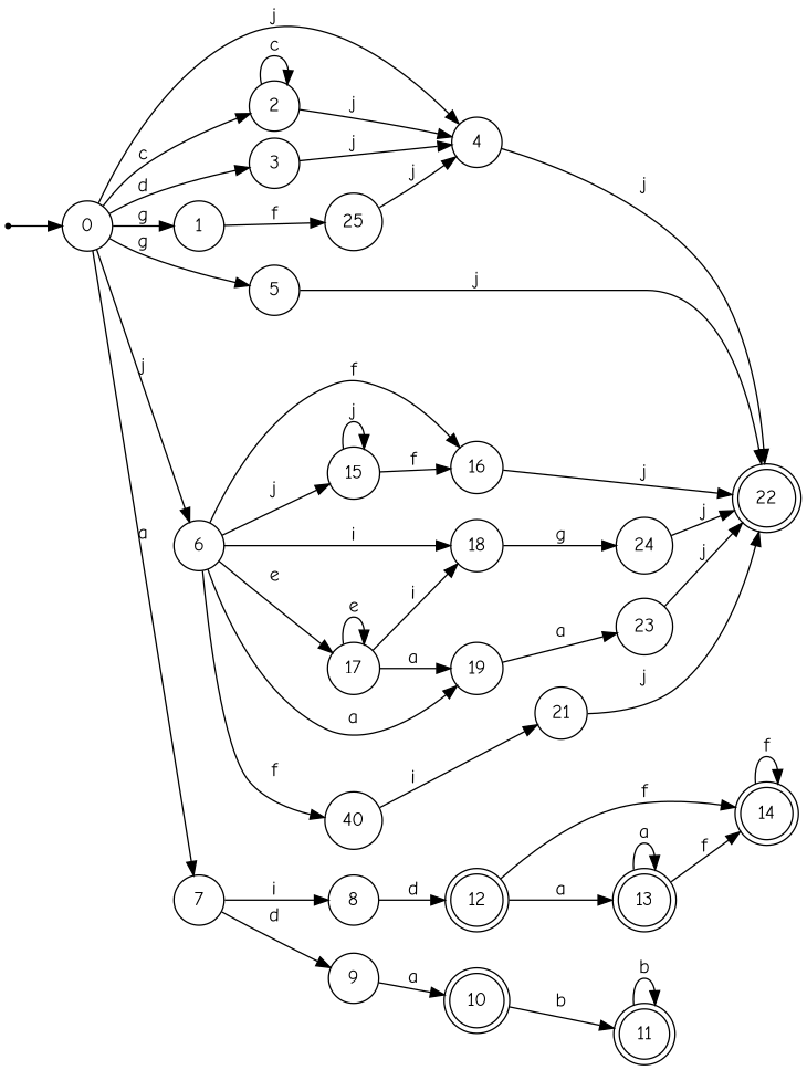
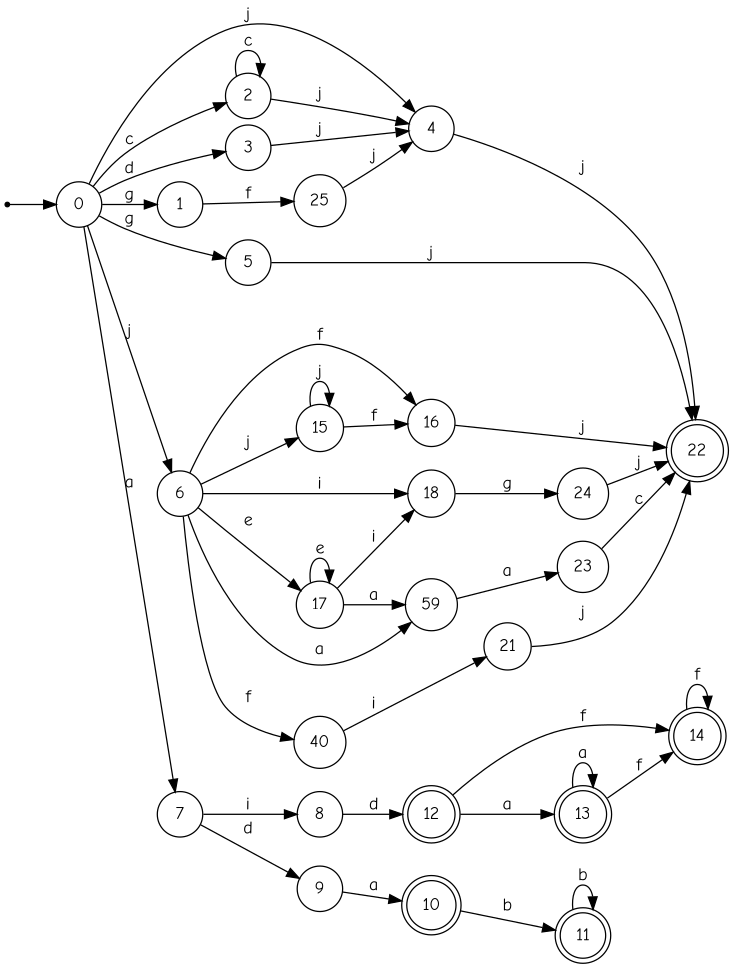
  digraph {
    fontname="Comic Neue"
    rankdir=LR
    node [fontname="Comic Neue" shape=circle]
    edge [fontname="Comic Neue"]
    dummy0 [shape=point]
    0
    1
    2
    3
    4
    5
    6
    7
    25
    22 [shape=doublecircle]
    15
    16
    17
    18
-   19
+   19 [label=59]
    n17 [label=40]
    8
    9
    24
    23
    21
    12 [shape=doublecircle]
    10 [shape=doublecircle]
    13 [shape=doublecircle]
    14 [shape=doublecircle]
    11 [shape=doublecircle]
    dummy0 -> 0
    0 -> 1 [label=g]
    0 -> 2 [label=c]
    0 -> 3 [label=d]
    0 -> 4 [label=j]
    0 -> 5 [label=g]
    0 -> 6 [label=j]
    0 -> 7 [label=a]
    1 -> 25 [label=f]
    2 -> 2 [label=c]
    2 -> 4 [label=j]
    3 -> 4 [label=j]
    4 -> 22 [label=j]
    5 -> 22 [label=j]
    6 -> 15 [label=j]
    6 -> 16 [label=f]
    6 -> 17 [label=e]
    6 -> 18 [label=i]
    6 -> 19 [label=a]
    6 -> n17 [label=f]
    7 -> 8 [label=i]
    7 -> 9 [label=d]
    25 -> 4 [label=j]
    15 -> 15 [label=j]
    15 -> 16 [label=f]
    16 -> 22 [label=j]
    17 -> 17 [label=e]
    17 -> 18 [label=i]
    17 -> 19 [label=a]
    18 -> 24 [label=g]
    19 -> 23 [label=a]
    n17 -> 21 [label=i]
    8 -> 12 [label=d]
    9 -> 10 [label=a]
    24 -> 22 [label=j]
-   23 -> 22 [label=j]
+   23 -> 22 [label=c]
    21 -> 22 [label=j]
    12 -> 13 [label=a]
    12 -> 14 [label=f]
    10 -> 11 [label=b]
    13 -> 13 [label=a]
    13 -> 14 [label=f]
    14 -> 14 [label=f]
    11 -> 11 [label=b]
  }
